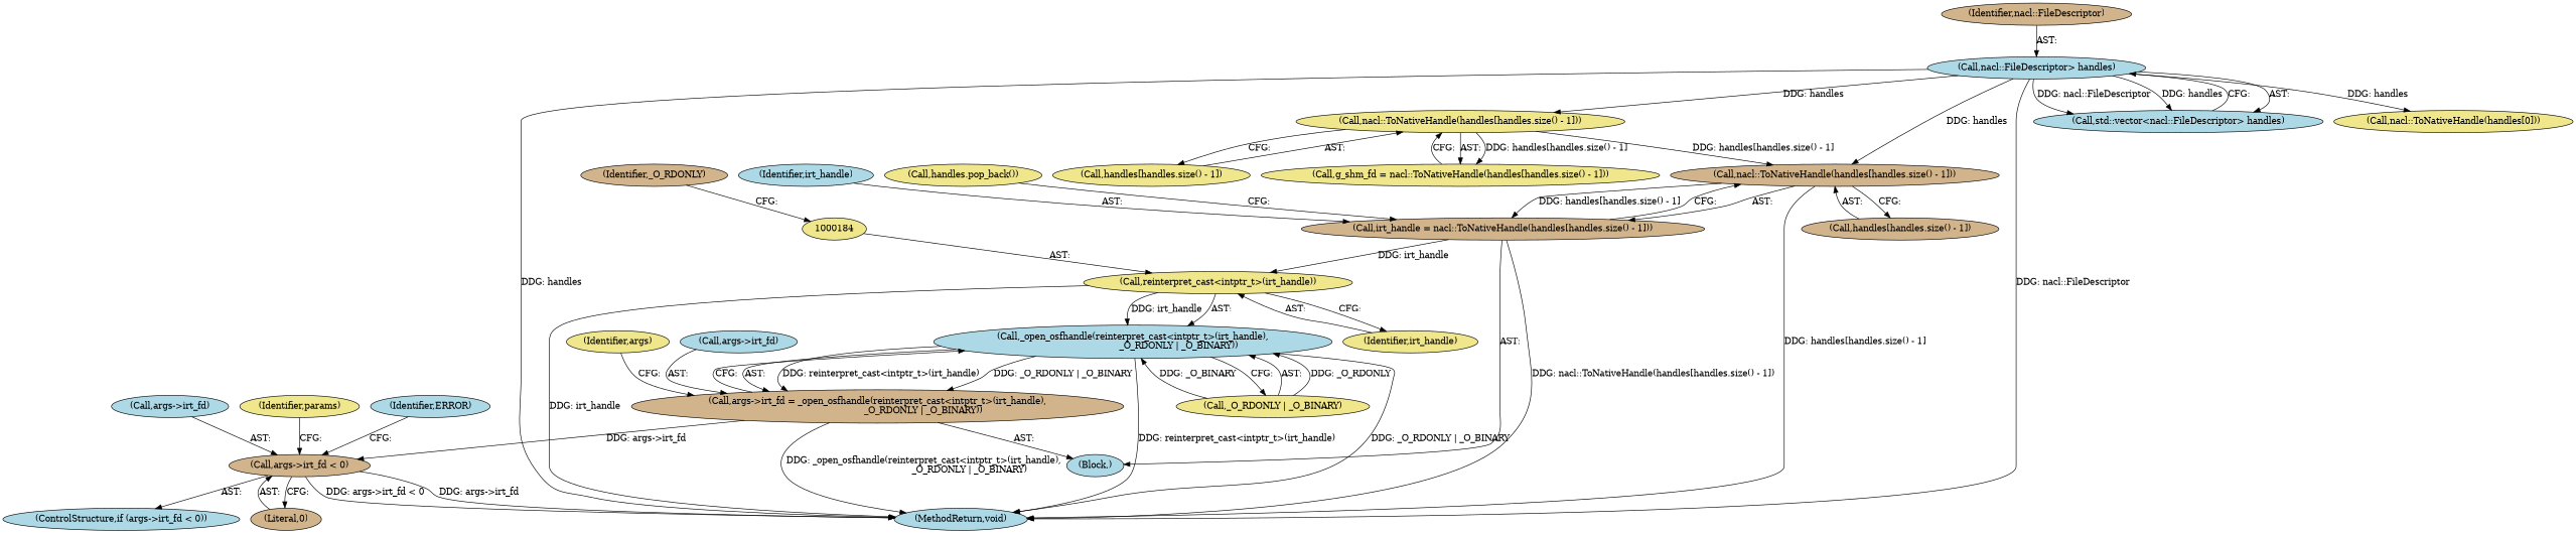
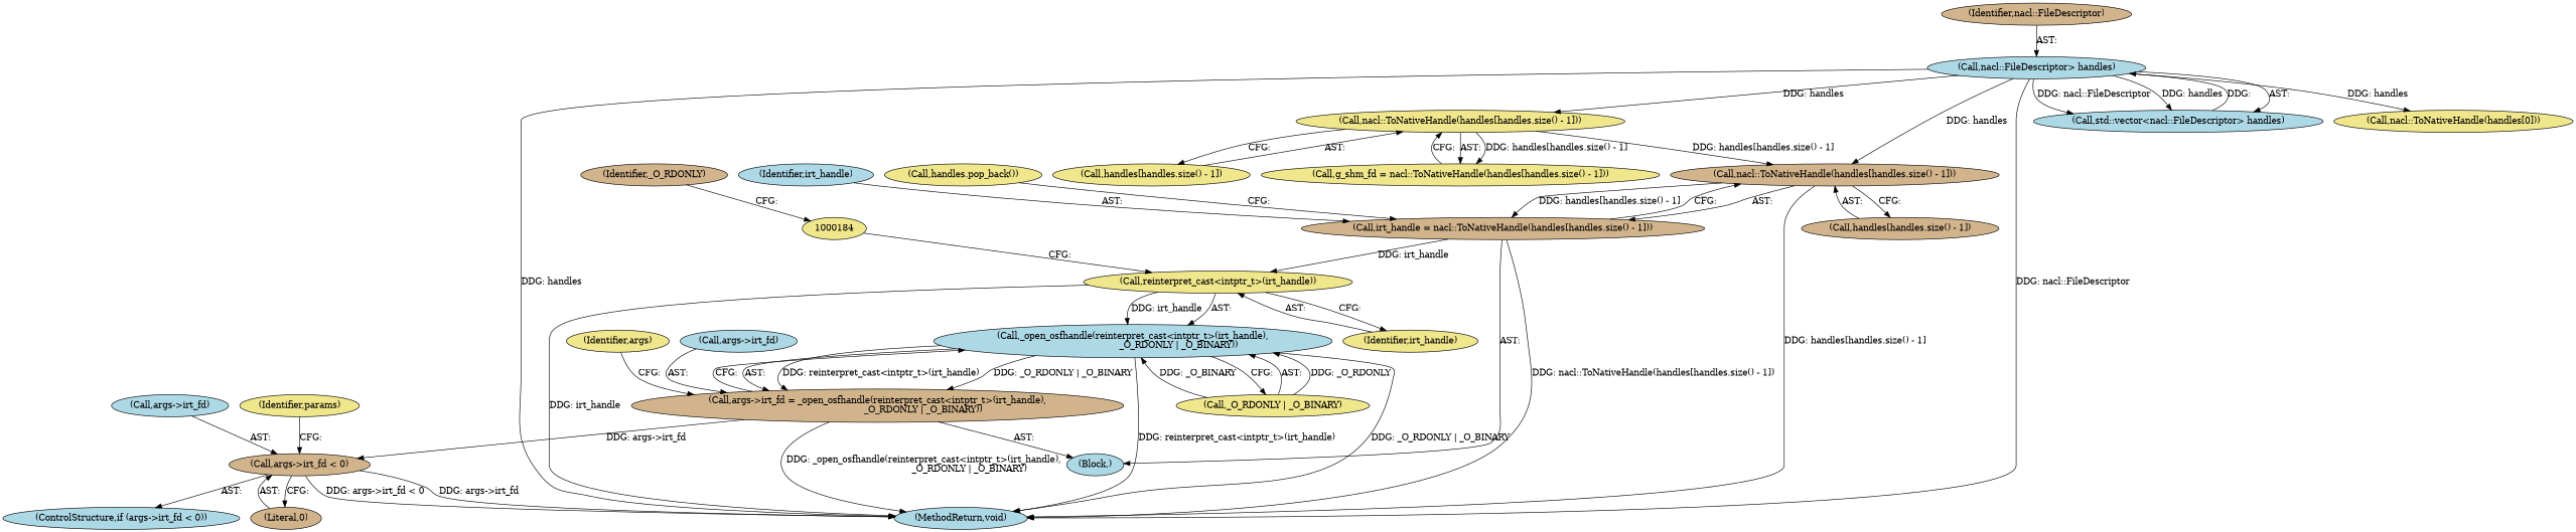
  digraph {
    node [fillcolor=khaki style=filled]
    n1 [fillcolor=tan label="(Call,nacl::ToNativeHandle(handles[handles.size() - 1]))"]
    n2 [fillcolor=tan label="(Call,irt_handle = nacl::ToNativeHandle(handles[handles.size() - 1]))"]
    n3 [fillcolor=tan label="(Call,handles[handles.size() - 1])"]
    n4 [fillcolor=lightblue label="(MethodReturn,void)"]
    n5 [label="(Call,reinterpret_cast<intptr_t>(irt_handle))"]
    n6 [fillcolor=lightblue label="(Block,)"]
    n7 [label="(Call,nacl::ToNativeHandle(handles[handles.size() - 1]))"]
    n8 [label="(Call,g_shm_fd = nacl::ToNativeHandle(handles[handles.size() - 1]))"]
    n9 [label="(Call,handles[handles.size() - 1])"]
    n10 [fillcolor=lightblue label="(Call,nacl::FileDescriptor> handles)"]
    n11 [fillcolor=lightblue label="(Call,std::vector<nacl::FileDescriptor> handles)"]
    n12 [label="(Call,nacl::ToNativeHandle(handles[0]))"]
    n13 [fillcolor=lightblue label="(Call,_open_osfhandle(reinterpret_cast<intptr_t>(irt_handle),\n                                 _O_RDONLY | _O_BINARY))"]
    n14 [label="(Identifier,irt_handle)"]
    n15 [fillcolor=tan label="(Call,args->irt_fd = _open_osfhandle(reinterpret_cast<intptr_t>(irt_handle),\n                                 _O_RDONLY | _O_BINARY))"]
    n16 [label="(Call,_O_RDONLY | _O_BINARY)"]
    n17 [fillcolor=tan label="(Call,args->irt_fd < 0)"]
    n18 [fillcolor=lightblue label="(ControlStructure,if (args->irt_fd < 0))"]
    n19 [fillcolor=tan label="(Literal,0)"]
    n20 [fillcolor=lightblue label="(Call,args->irt_fd)"]
    n21 [fillcolor=lightblue label="(Call,args->irt_fd)"]
    n22 [fillcolor=tan label="(Identifier,_O_RDONLY)"]
    1000184
    n24 [label="(Identifier,params)"]
    n25 [fillcolor=lightblue label="(Identifier,irt_handle)"]
    n26 [label="(Identifier,args)"]
    n27 [label="(Call,handles.pop_back())"]
    n28 [fillcolor=tan label="(Identifier,nacl::FileDescriptor)"]
-   n29 [fillcolor=lightblue label="(Identifier,ERROR)"]
    n1 -> n2 [label="AST: "]
    n1 -> n2 [label="DDG: handles[handles.size() - 1]"]
    n1 -> n3 [label="CFG: "]
    n1 -> n4 [label="DDG: handles[handles.size() - 1]"]
    n2 -> n1 [label="CFG: "]
    n2 -> n4 [label="DDG: nacl::ToNativeHandle(handles[handles.size() - 1])"]
    n2 -> n5 [label="DDG: irt_handle"]
    n2 -> n6 [label="AST: "]
    n3 -> n1 [label="AST: "]
    n5 -> n4 [label="DDG: irt_handle"]
    n5 -> n13 [label="AST: "]
    n5 -> n13 [label="DDG: irt_handle"]
    n5 -> n14 [label="CFG: "]
    n7 -> n1 [label="DDG: handles[handles.size() - 1]"]
    n7 -> n8 [label="AST: "]
    n7 -> n8 [label="DDG: handles[handles.size() - 1]"]
    n7 -> n9 [label="CFG: "]
    n8 -> n7 [label="CFG: "]
    n9 -> n7 [label="AST: "]
    n10 -> n1 [label="DDG: handles"]
    n10 -> n4 [label="DDG: nacl::FileDescriptor"]
    n10 -> n4 [label="DDG: handles"]
    n10 -> n7 [label="DDG: handles"]
    n10 -> n11 [label="AST: "]
    n10 -> n11 [label="DDG: nacl::FileDescriptor"]
    n10 -> n11 [label="DDG: handles"]
    n10 -> n12 [label="DDG: handles"]
-   n11 -> n10 [label="CFG: "]
+   n11 -> n10 [label="DDG: "]
    n13 -> n4 [label="DDG: reinterpret_cast<intptr_t>(irt_handle)"]
    n13 -> n4 [label="DDG: _O_RDONLY | _O_BINARY"]
    n13 -> n15 [label="AST: "]
    n13 -> n15 [label="DDG: reinterpret_cast<intptr_t>(irt_handle)"]
    n13 -> n15 [label="DDG: _O_RDONLY | _O_BINARY"]
    n13 -> n16 [label="CFG: "]
    n14 -> n5 [label="AST: "]
    n15 -> n4 [label="DDG: _open_osfhandle(reinterpret_cast<intptr_t>(irt_handle),\n                                 _O_RDONLY | _O_BINARY)"]
    n15 -> n6 [label="AST: "]
    n15 -> n13 [label="CFG: "]
    n15 -> n17 [label="DDG: args->irt_fd"]
    n16 -> n13 [label="AST: "]
    n16 -> n13 [label="DDG: _O_RDONLY"]
    n16 -> n13 [label="DDG: _O_BINARY"]
    n17 -> n4 [label="DDG: args->irt_fd < 0"]
    n17 -> n4 [label="DDG: args->irt_fd"]
    n17 -> n18 [label="AST: "]
    n17 -> n19 [label="CFG: "]
    n19 -> n17 [label="AST: "]
    n20 -> n15 [label="AST: "]
    n21 -> n17 [label="AST: "]
    n22 -> 1000184 [label="CFG: "]
-   1000184 -> n5 [label="AST: "]
+   1000184 -> n5 [label="CFG: "]
    n24 -> n17 [label="CFG: "]
    n25 -> n2 [label="AST: "]
    n26 -> n15 [label="CFG: "]
    n27 -> n2 [label="CFG: "]
    n28 -> n10 [label="AST: "]
-   n29 -> n17 [label="CFG: "]
  }
